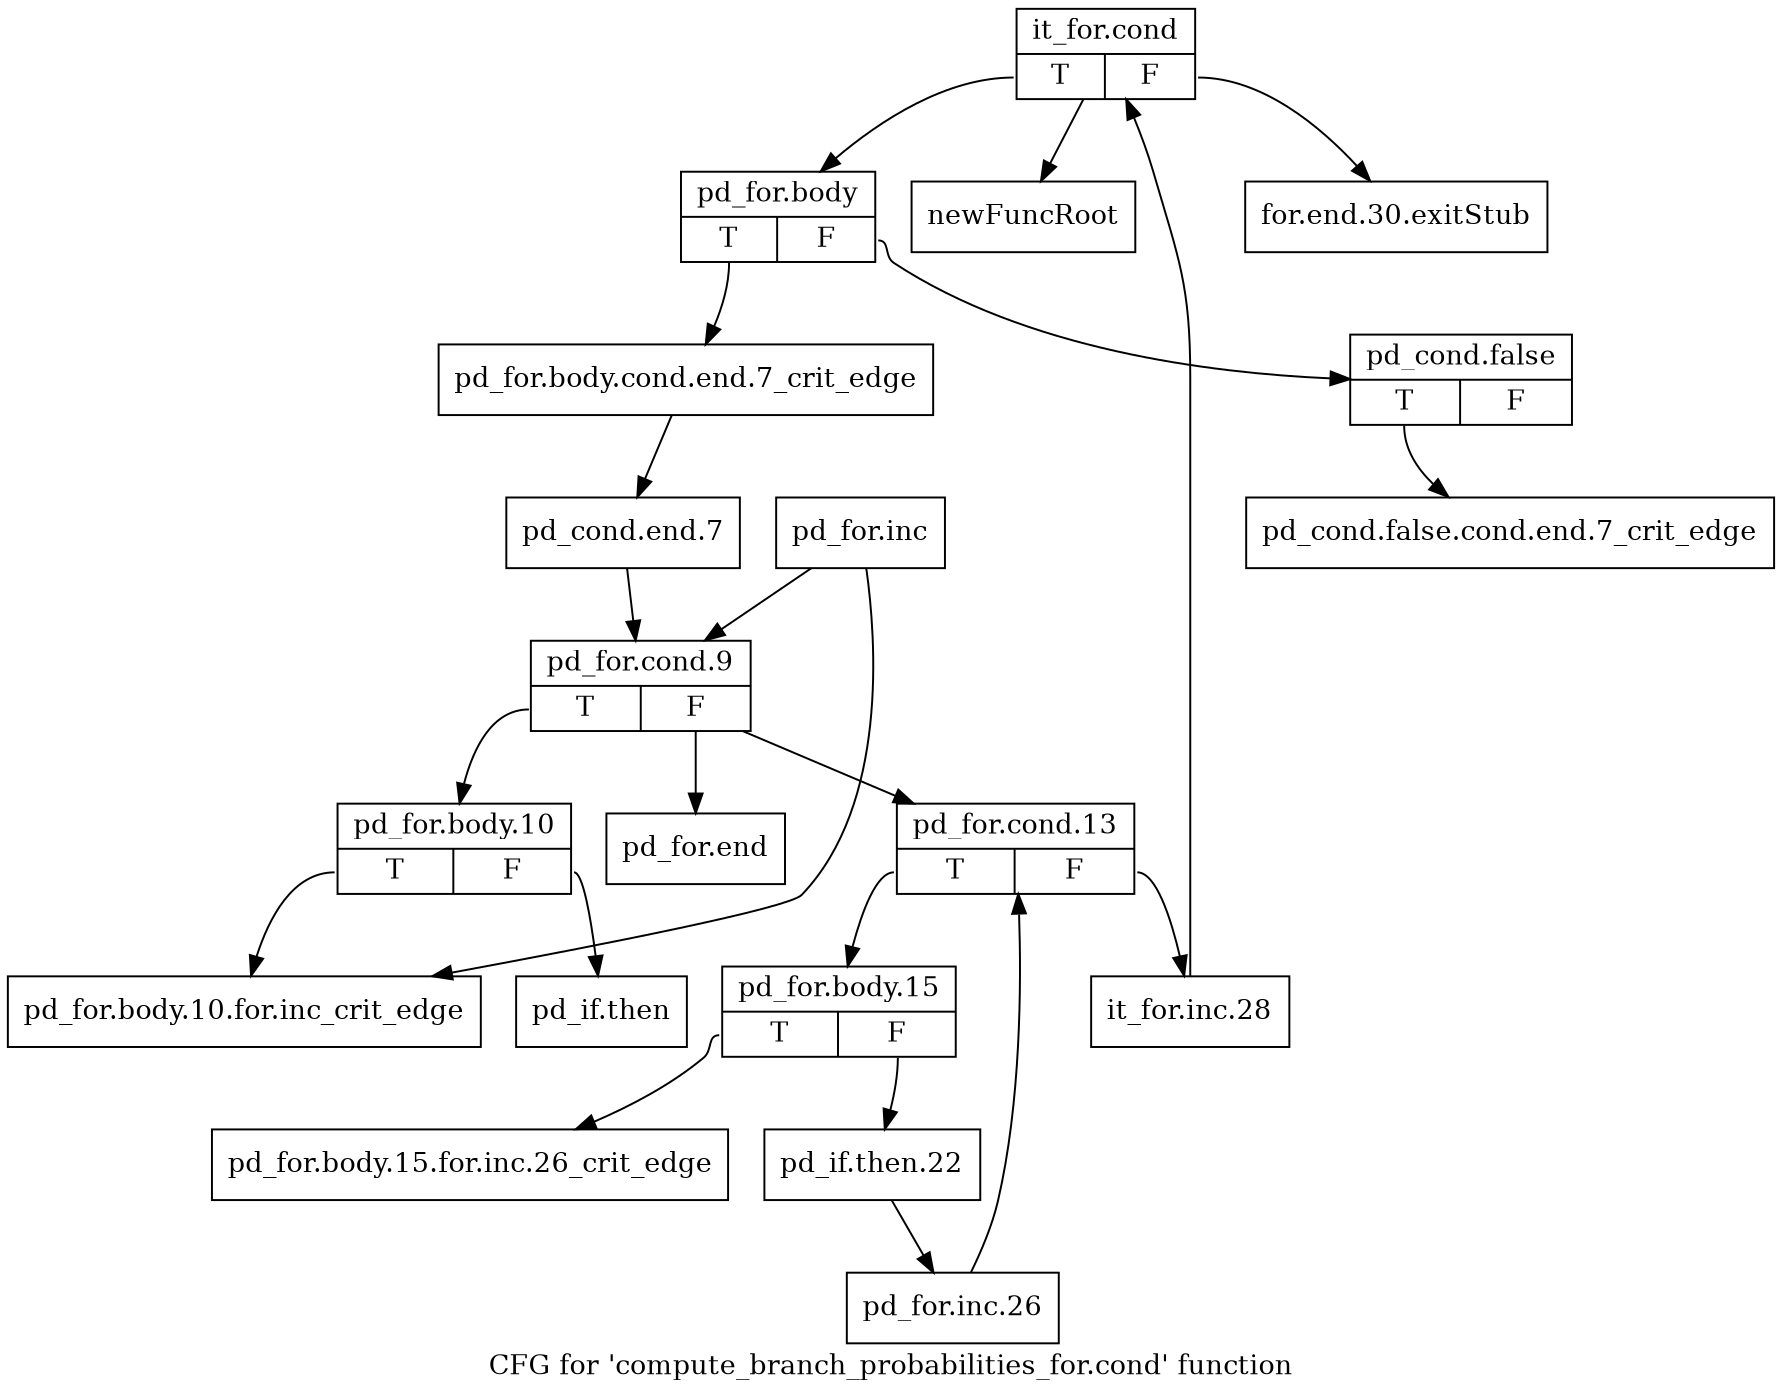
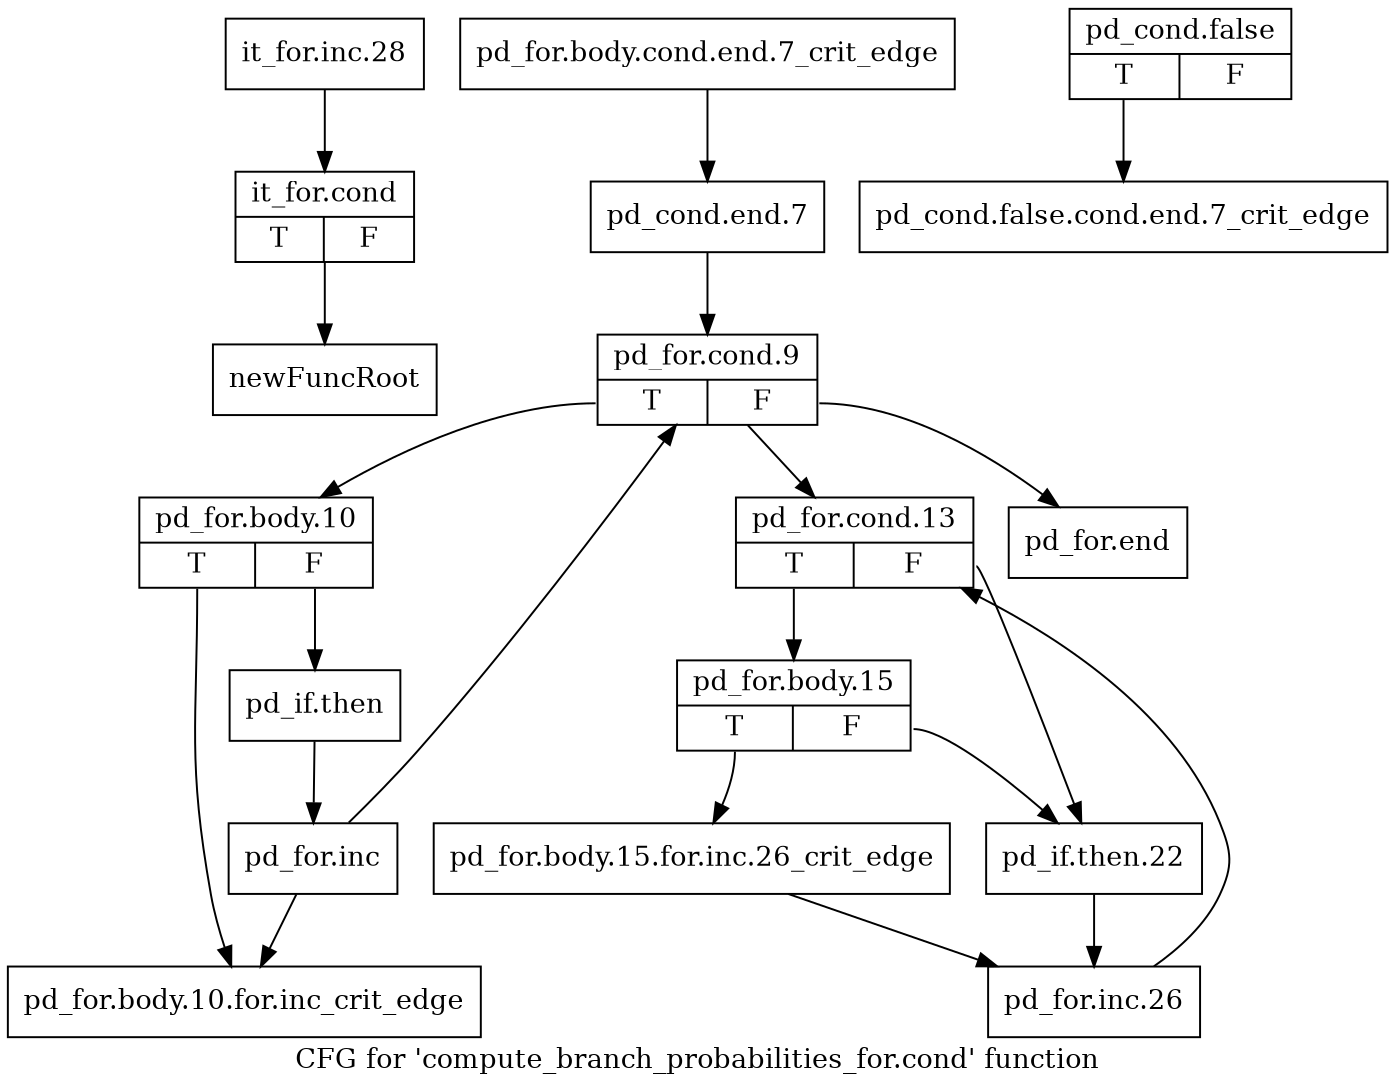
  digraph {
    label="CFG for 'compute_branch_probabilities_for.cond' function"
    node [shape=record]
    n1 [label="{newFuncRoot}"]
    n2 [label="{it_for.cond|{<s0>T|<s1>F}}"]
-   n3 [label="{for.end.30.exitStub}"]
-   n4 [label="{pd_for.body|{<s0>T|<s1>F}}"]
    n5 [label="{pd_for.body.cond.end.7_crit_edge}"]
    n6 [label="{pd_cond.false|{<s0>T|<s1>F}}"]
    n7 [label="{pd_cond.end.7}"]
    n8 [label="{pd_cond.false.cond.end.7_crit_edge}"]
    n9 [label="{pd_for.cond.9|{<s0>T|<s1>F}}"]
    n10 [label="{pd_for.body.10|{<s0>T|<s1>F}}"]
    n11 [label="{pd_for.end}"]
    n12 [label="{pd_for.cond.13|{<s0>T|<s1>F}}"]
    n13 [label="{pd_for.body.10.for.inc_crit_edge}"]
    n14 [label="{pd_if.then}"]
    n15 [label="{pd_for.inc}"]
    n16 [label="{pd_for.body.15|{<s0>T|<s1>F}}"]
    n17 [label="{it_for.inc.28}"]
    n18 [label="{pd_for.body.15.for.inc.26_crit_edge}"]
    n19 [label="{pd_if.then.22}"]
    n20 [label="{pd_for.inc.26}"]
    n2 -> n1
-   n2 -> n3 [tailport=s1]
-   n2 -> n4 [tailport=s0]
-   n4 -> n5 [tailport=s0]
-   n4 -> n6 [tailport=s1]
    n5 -> n7
    n6 -> n8 [tailport=s0]
    n7 -> n9
    n9 -> n10 [tailport=s0]
    n9 -> n11 [tailport=s1]
    n9 -> n12
    n10 -> n13 [tailport=s0]
    n10 -> n14 [tailport=s1]
    n12 -> n16 [tailport=s0]
-   n12 -> n17 [tailport=s1]
+   n12 -> n19 [tailport=s1]
+   n14 -> n15
    n15 -> n9
    n15 -> n13
    n16 -> n18 [tailport=s0]
    n16 -> n19 [tailport=s1]
    n17 -> n2
+   n18 -> n20
    n19 -> n20
    n20 -> n12
  }
